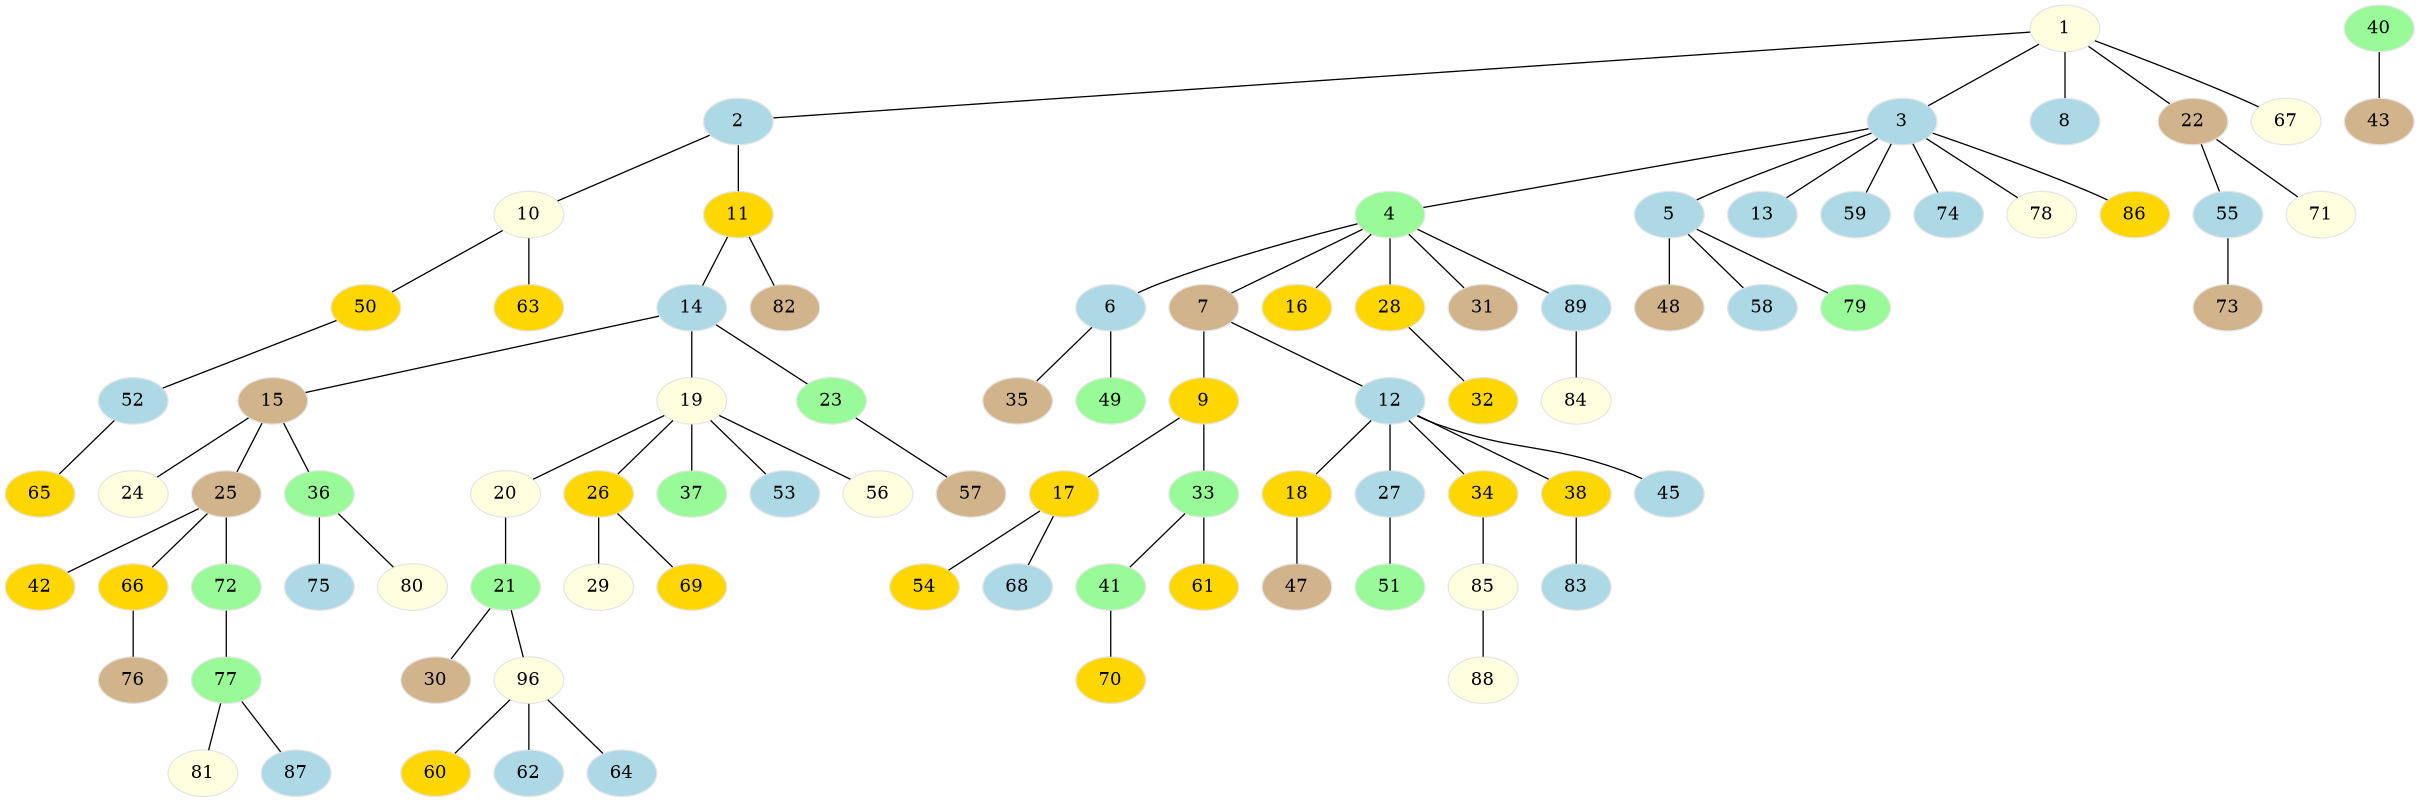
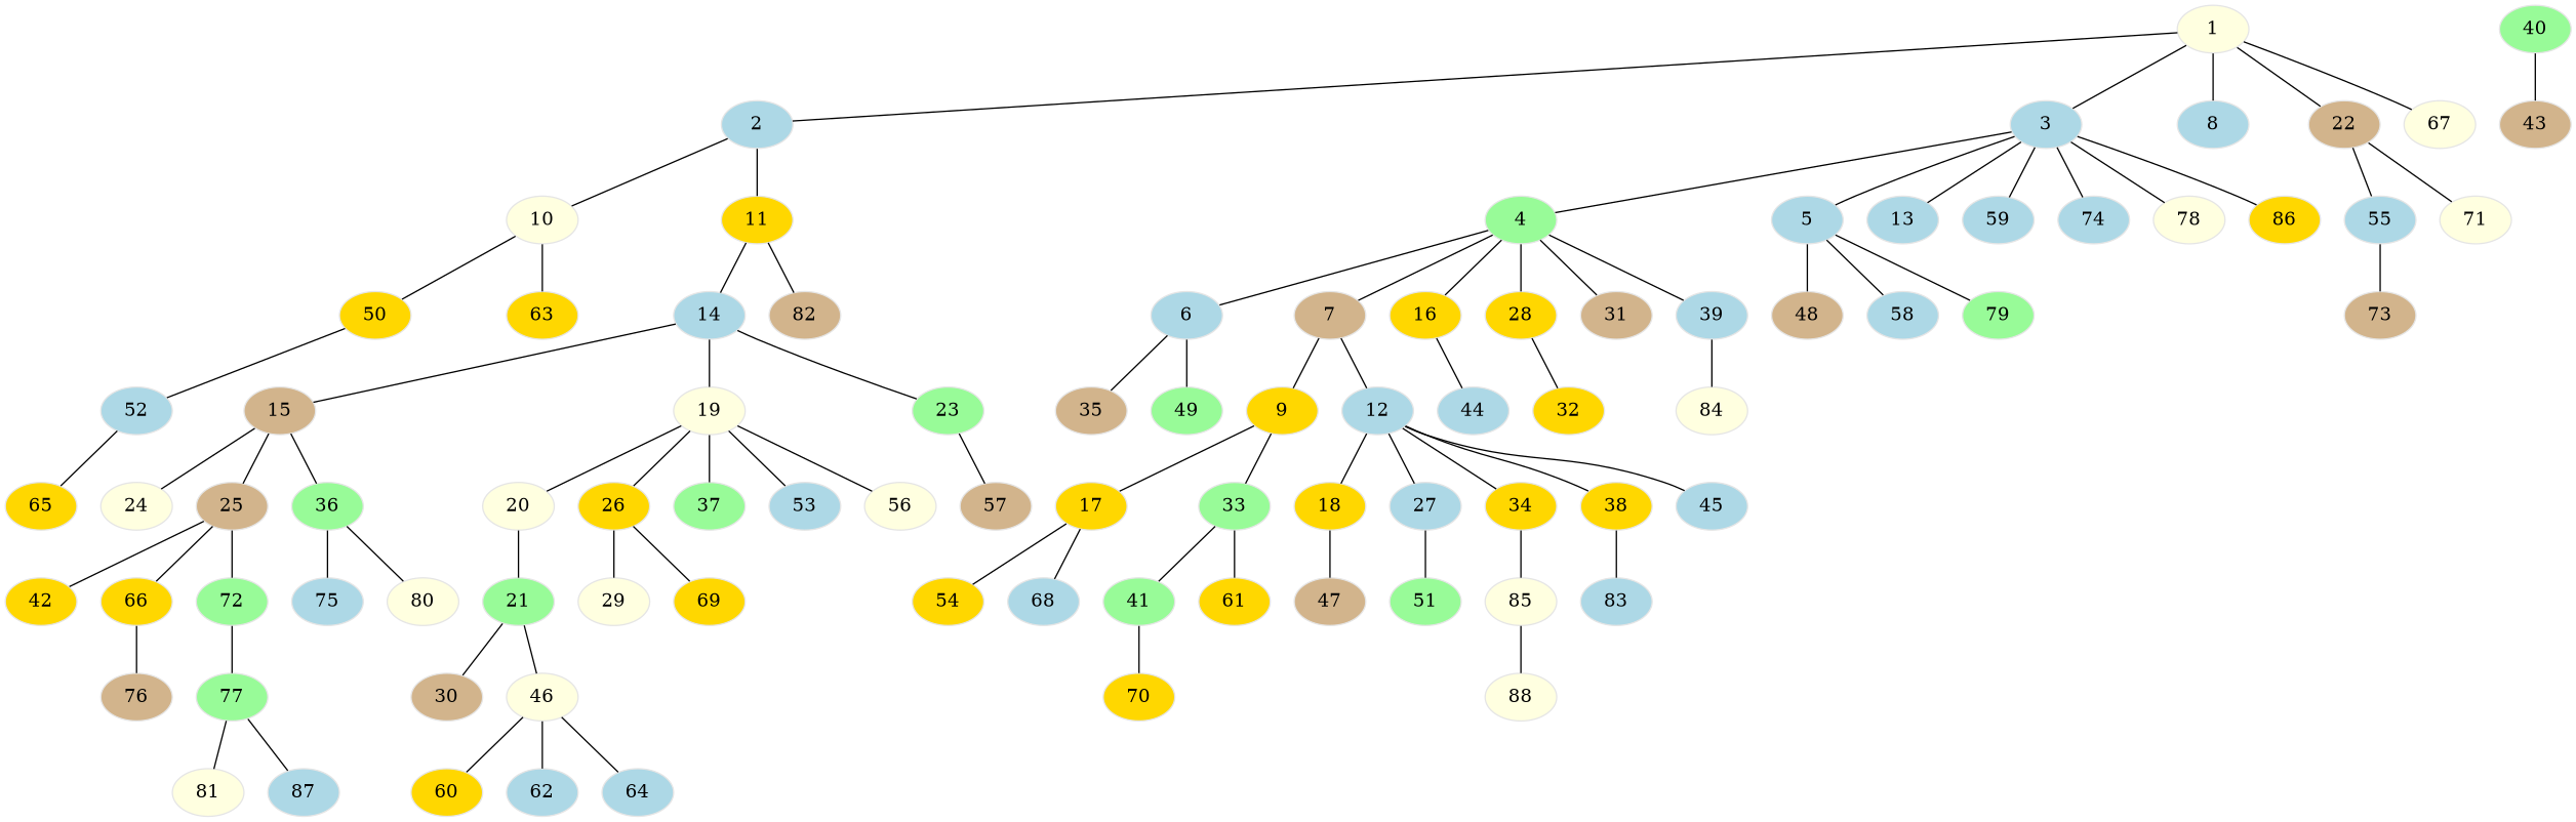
  graph {
    node [color=gray90 fillcolor=lightblue style=filled]
    1 [fillcolor=lightyellow]
    2
    3
    8
    22 [fillcolor=tan]
    67 [fillcolor=lightyellow]
    10 [fillcolor=lightyellow]
    11 [fillcolor=gold]
    4 [fillcolor=palegreen]
    5
    13
    59
    74
    78 [fillcolor=lightyellow]
    86 [fillcolor=gold]
    55
    71 [fillcolor=lightyellow]
    50 [fillcolor=gold]
    63 [fillcolor=gold]
    14
    82 [fillcolor=tan]
    6
    7 [fillcolor=tan]
    16 [fillcolor=gold]
    28 [fillcolor=gold]
    31 [fillcolor=tan]
-   39 [label=89]
+   39
    48 [fillcolor=tan]
    58
    79 [fillcolor=palegreen]
    35 [fillcolor=tan]
    49 [fillcolor=palegreen]
    9 [fillcolor=gold]
    12
+   44
    32 [fillcolor=gold]
    84 [fillcolor=lightyellow]
    17 [fillcolor=gold]
    33 [fillcolor=palegreen]
    18 [fillcolor=gold]
    27
    34 [fillcolor=gold]
    38 [fillcolor=gold]
    45
    54 [fillcolor=gold]
    68
    41 [fillcolor=palegreen]
    61 [fillcolor=gold]
    52
    15 [fillcolor=tan]
    19 [fillcolor=lightyellow]
    23 [fillcolor=palegreen]
    47 [fillcolor=tan]
    51 [fillcolor=palegreen]
    85 [fillcolor=lightyellow]
    83
    24 [fillcolor=lightyellow]
    25 [fillcolor=tan]
    36 [fillcolor=palegreen]
    20 [fillcolor=lightyellow]
    26 [fillcolor=gold]
    37 [fillcolor=palegreen]
    53
    56 [fillcolor=lightyellow]
    57 [fillcolor=tan]
    42 [fillcolor=gold]
    66 [fillcolor=gold]
    72 [fillcolor=palegreen]
    75
    80 [fillcolor=lightyellow]
    21 [fillcolor=palegreen]
    29 [fillcolor=lightyellow]
    69 [fillcolor=gold]
    30 [fillcolor=tan]
-   46 [fillcolor=lightyellow label=96]
+   46 [fillcolor=lightyellow]
    60 [fillcolor=gold]
    62
    64
    73 [fillcolor=tan]
    40 [fillcolor=palegreen]
    43 [fillcolor=tan]
    76 [fillcolor=tan]
    77 [fillcolor=palegreen]
    70 [fillcolor=gold]
    88 [fillcolor=lightyellow]
    65 [fillcolor=gold]
    81 [fillcolor=lightyellow]
    87
    1 -- 2
    1 -- 3
    1 -- 8
    1 -- 22
    1 -- 67
    2 -- 10
    2 -- 11
    3 -- 4
    3 -- 5
    3 -- 13
    3 -- 59
    3 -- 74
    3 -- 78
    3 -- 86
    22 -- 55
    22 -- 71
    10 -- 50
    10 -- 63
    11 -- 14
    11 -- 82
    4 -- 6
    4 -- 7
    4 -- 16
    4 -- 28
    4 -- 31
    4 -- 39
    5 -- 48
    5 -- 58
    5 -- 79
    55 -- 73
    50 -- 52
    14 -- 15
    14 -- 19
    14 -- 23
    6 -- 35
    6 -- 49
    7 -- 9
    7 -- 12
+   16 -- 44
    28 -- 32
    39 -- 84
    9 -- 17
    9 -- 33
    12 -- 18
    12 -- 27
    12 -- 34
    12 -- 38
    12 -- 45
    17 -- 54
    17 -- 68
    33 -- 41
    33 -- 61
    18 -- 47
    27 -- 51
    34 -- 85
    38 -- 83
    41 -- 70
    52 -- 65
    15 -- 24
    15 -- 25
    15 -- 36
    19 -- 20
    19 -- 26
    19 -- 37
    19 -- 53
    19 -- 56
    23 -- 57
    85 -- 88
    25 -- 42
    25 -- 66
    25 -- 72
    36 -- 75
    36 -- 80
    20 -- 21
    26 -- 29
    26 -- 69
    66 -- 76
    72 -- 77
    21 -- 30
    21 -- 46
    46 -- 60
    46 -- 62
    46 -- 64
    40 -- 43
    77 -- 81
    77 -- 87
  }
